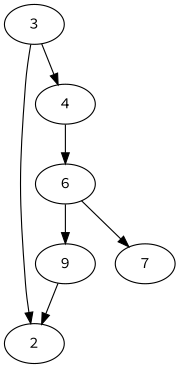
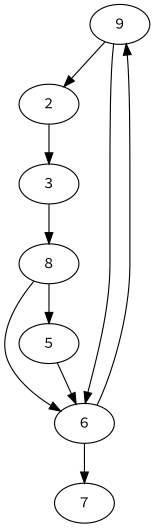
  digraph {
    fontname="Source Code Pro"
    node [fontname="Source Code Pro"]
    edge [fontname="Source Code Pro"]
    n1 [label=9]
    2
    6
    3
    7
-   4
+   4 [label=8]
+   5
    n1 -> 2
-   3 -> 2
+   n1 -> 6
+   2 -> 3
    6 -> n1
    6 -> 7
    3 -> 4
    4 -> 6
+   4 -> 5
+   5 -> 6
  }
